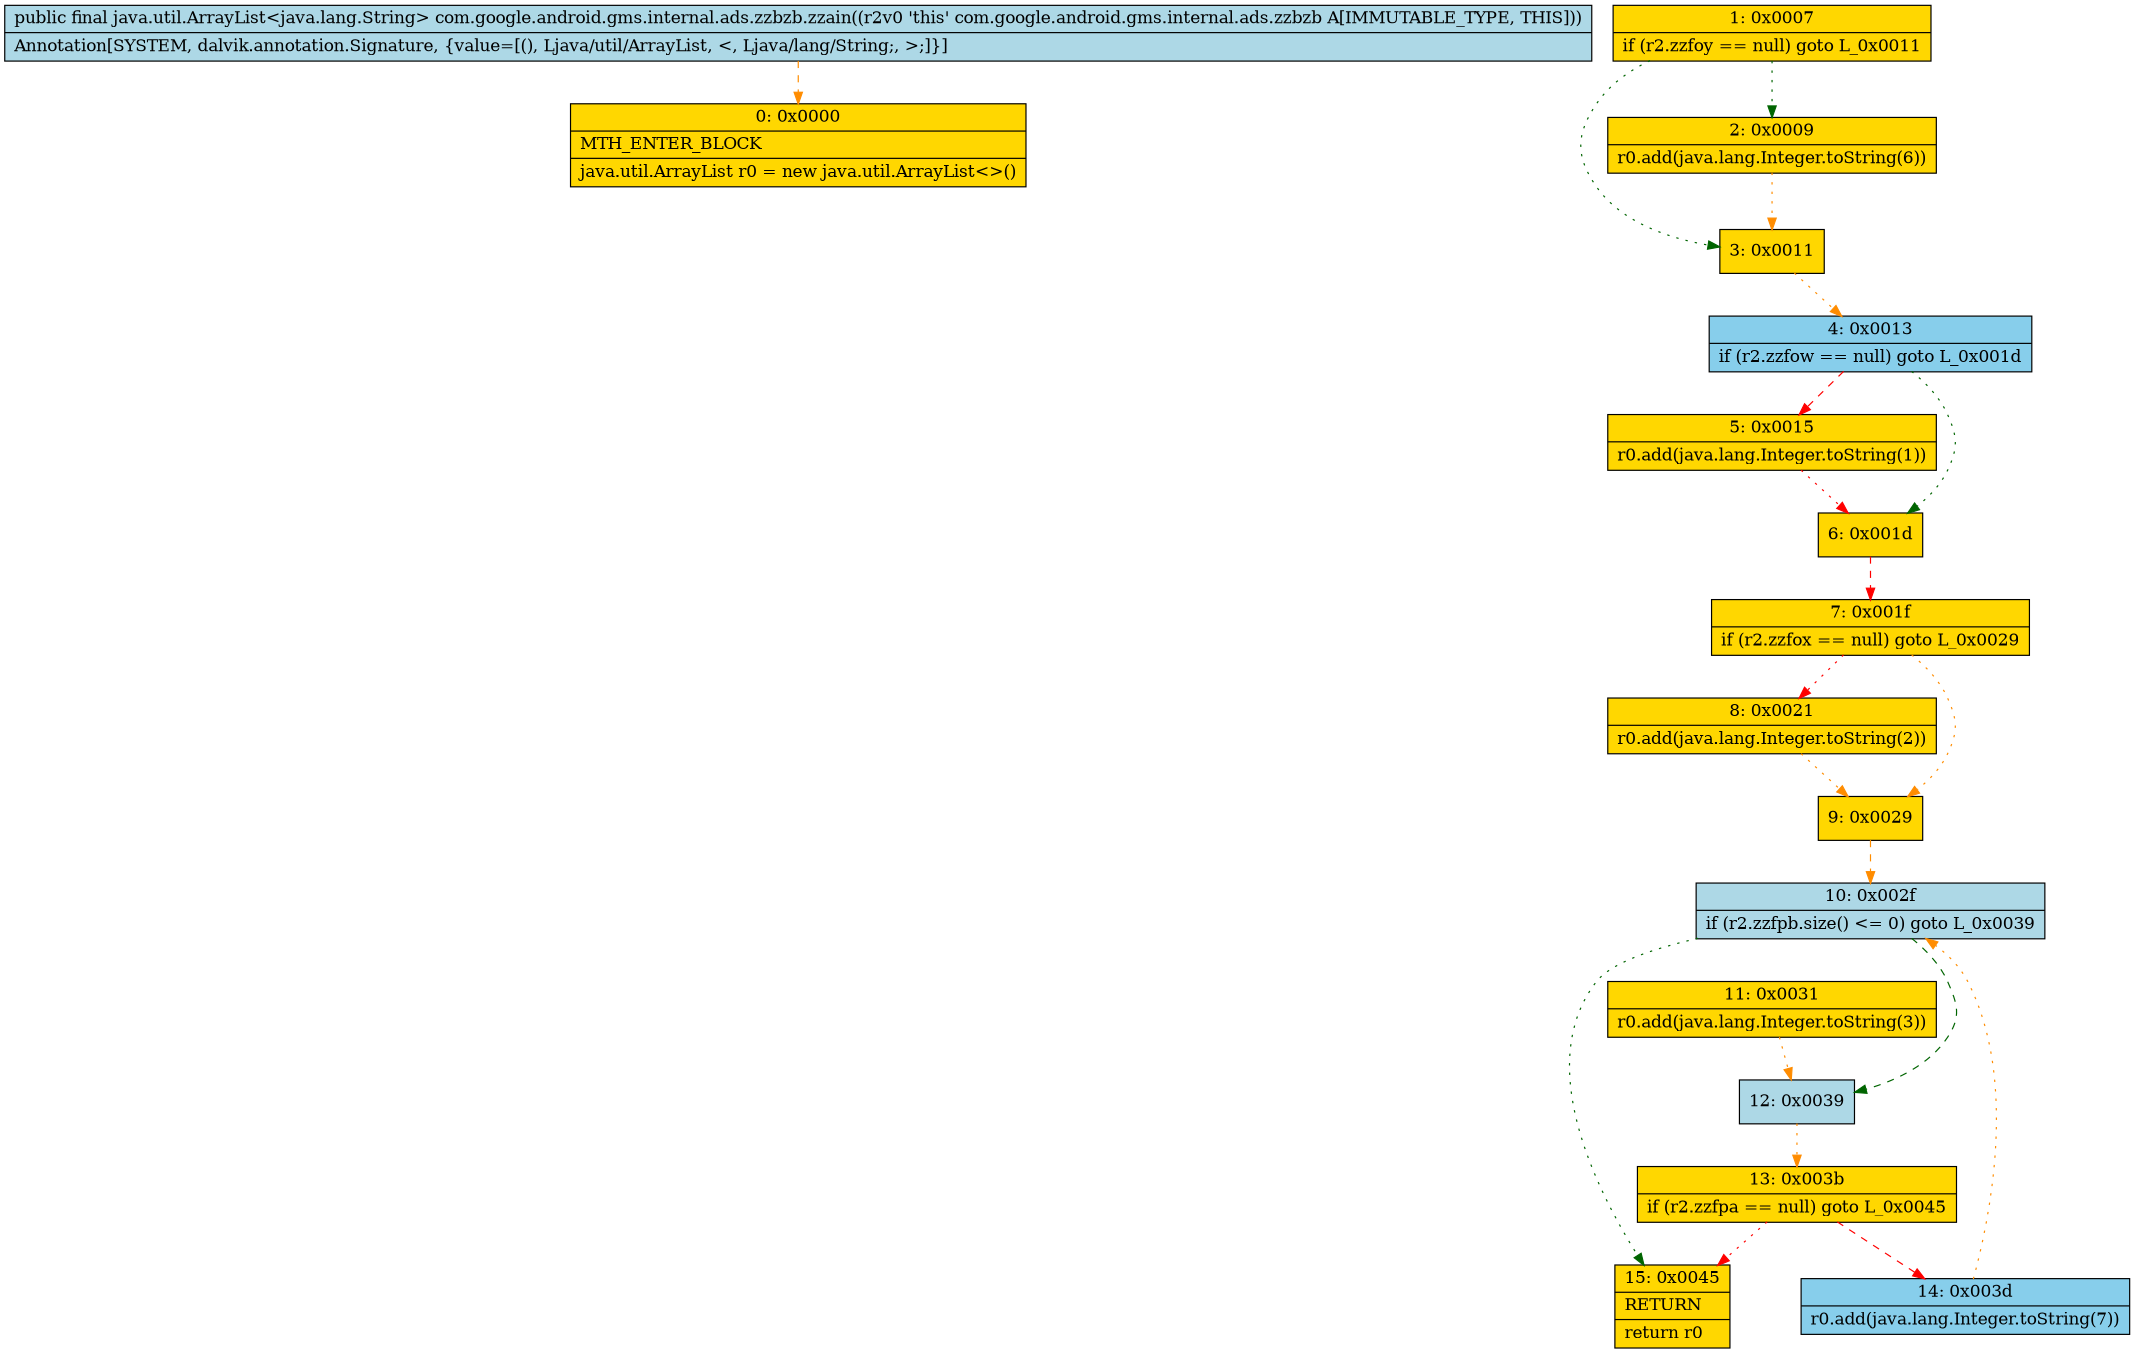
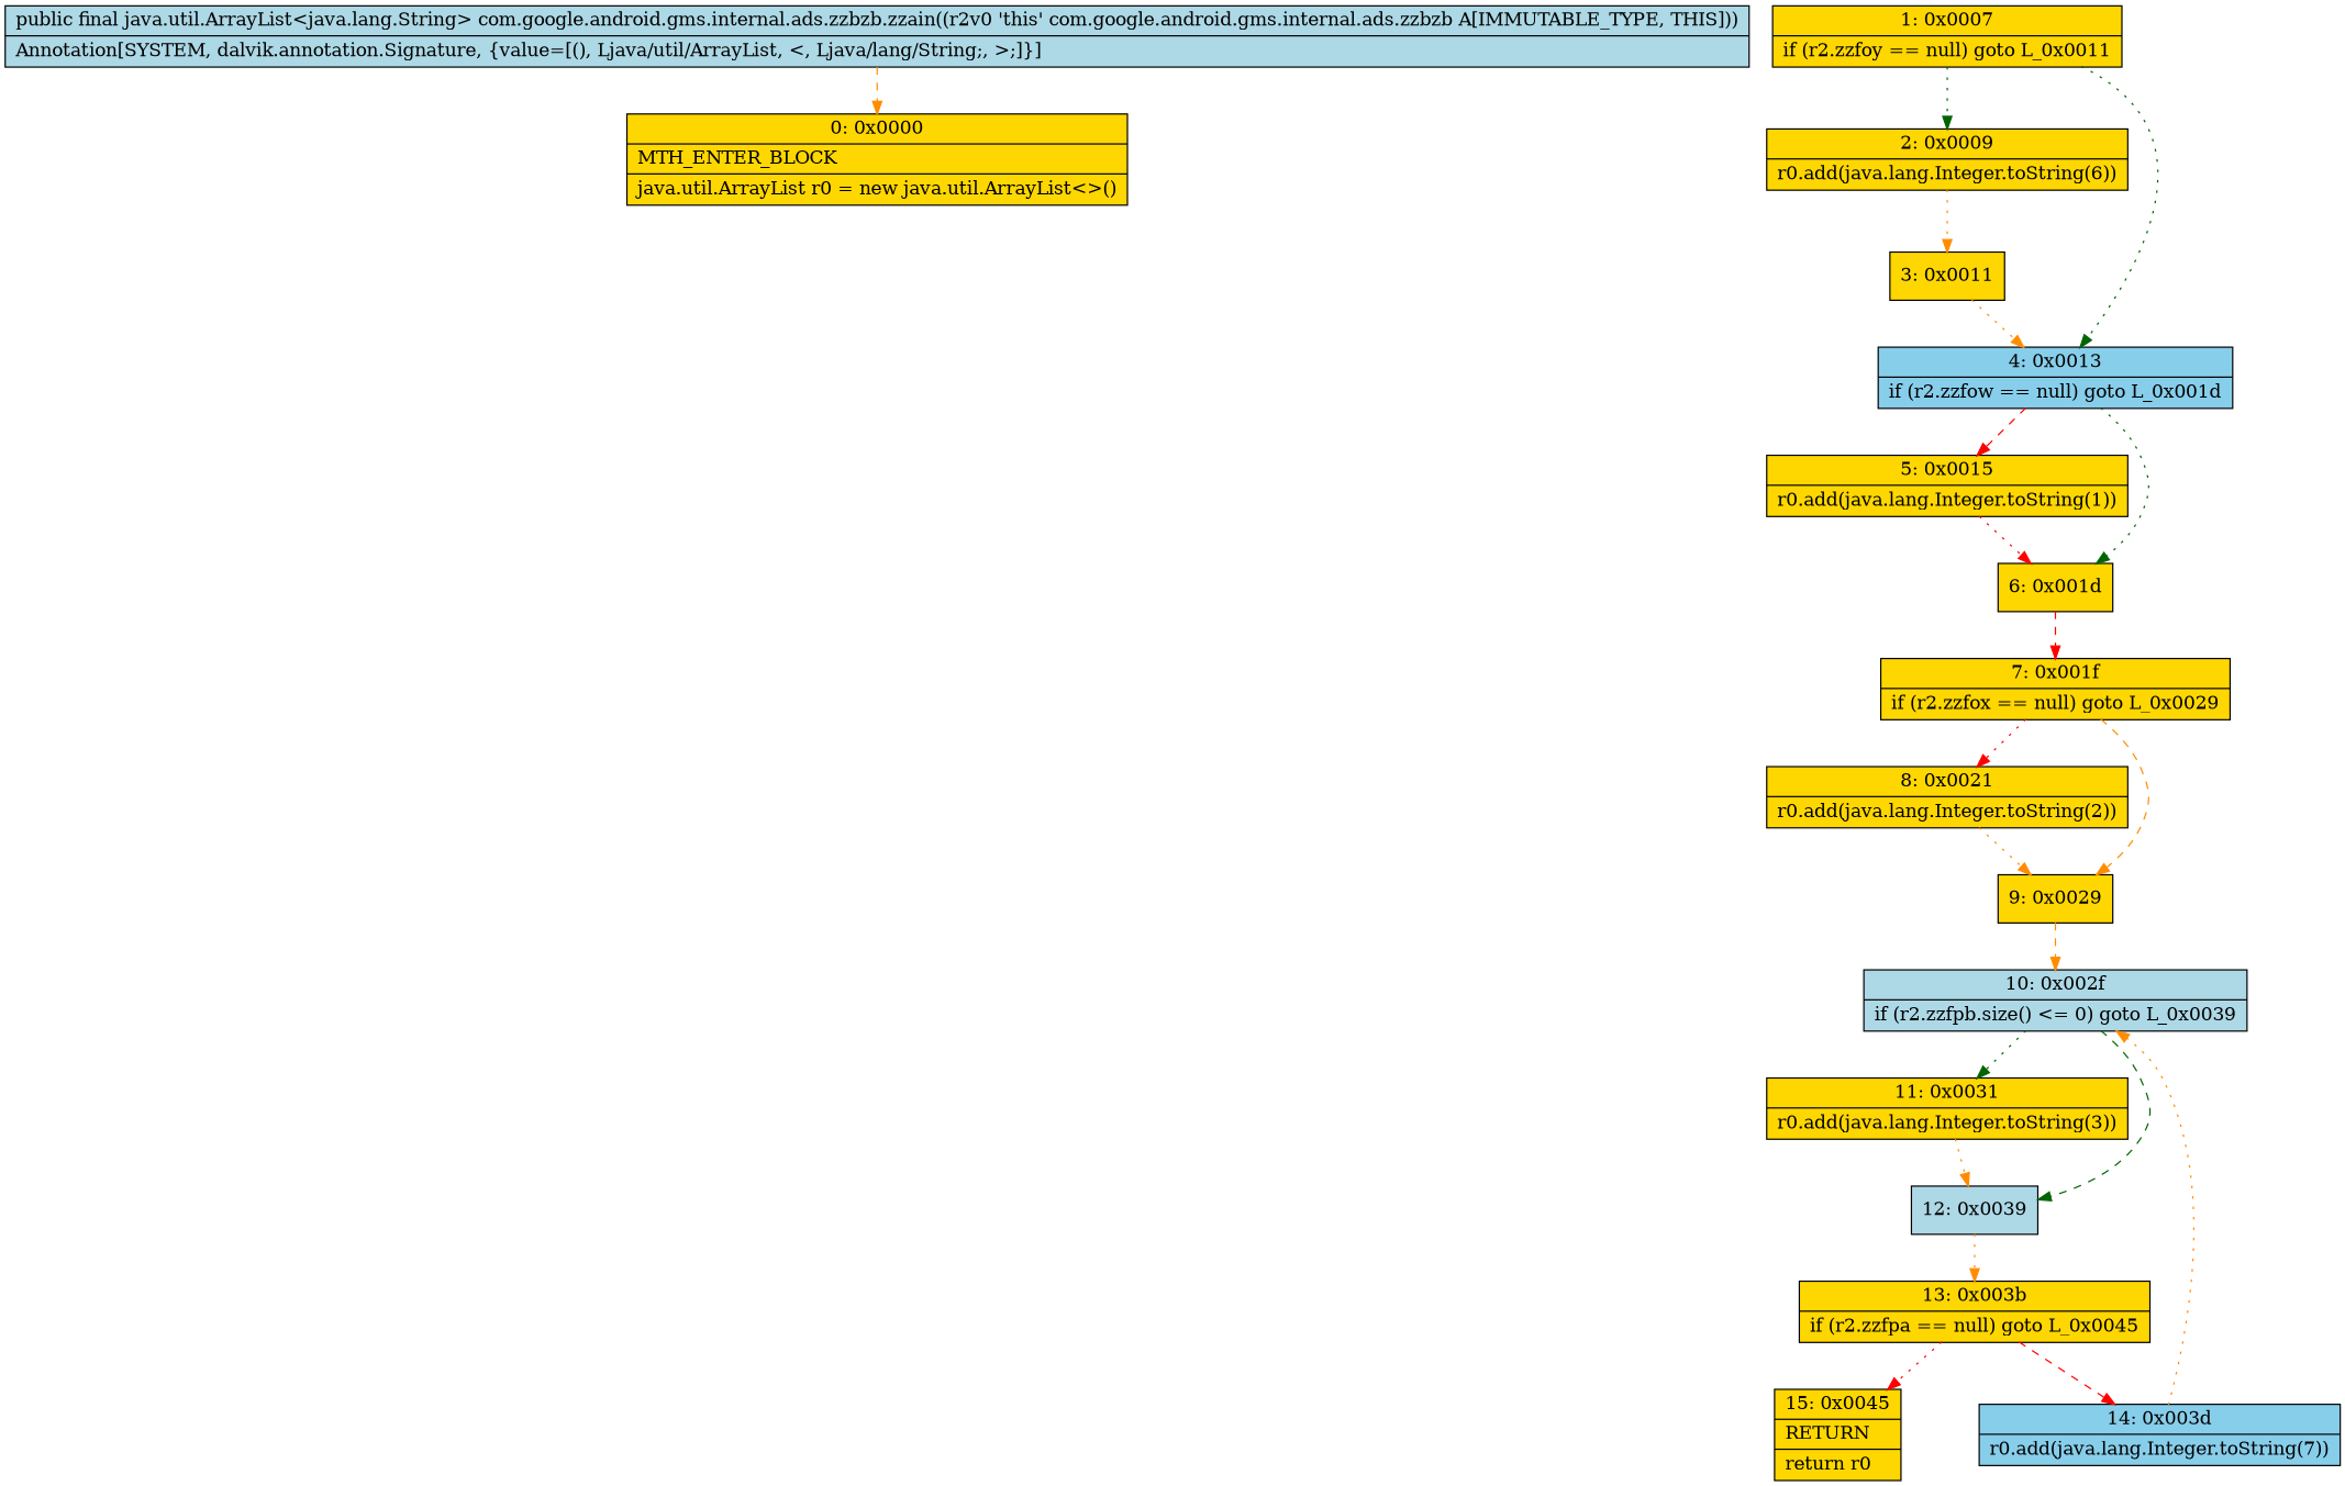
  digraph {
    node [fillcolor=gold shape=record style=filled]
    edge [color=darkorange style=dotted]
    n1 [label="{0\:\ 0x0000|MTH_ENTER_BLOCK\l|java.util.ArrayList r0 = new java.util.ArrayList\<\>()\l}"]
    n2 [label="{1\:\ 0x0007|if (r2.zzfoy == null) goto L_0x0011\l}"]
    n3 [label="{2\:\ 0x0009|r0.add(java.lang.Integer.toString(6))\l}"]
    n4 [label="{3\:\ 0x0011}"]
    n5 [fillcolor=skyblue label="{4\:\ 0x0013|if (r2.zzfow == null) goto L_0x001d\l}"]
    n6 [label="{5\:\ 0x0015|r0.add(java.lang.Integer.toString(1))\l}"]
    n7 [label="{6\:\ 0x001d}"]
    n8 [label="{7\:\ 0x001f|if (r2.zzfox == null) goto L_0x0029\l}"]
    n9 [label="{8\:\ 0x0021|r0.add(java.lang.Integer.toString(2))\l}"]
    n10 [label="{9\:\ 0x0029}"]
    n11 [fillcolor=lightblue label="{10\:\ 0x002f|if (r2.zzfpb.size() \<= 0) goto L_0x0039\l}"]
    n12 [label="{11\:\ 0x0031|r0.add(java.lang.Integer.toString(3))\l}"]
    n13 [fillcolor=lightblue label="{12\:\ 0x0039}"]
    n14 [label="{13\:\ 0x003b|if (r2.zzfpa == null) goto L_0x0045\l}"]
    n15 [fillcolor=skyblue label="{14\:\ 0x003d|r0.add(java.lang.Integer.toString(7))\l}"]
    n16 [label="{15\:\ 0x0045|RETURN\l|return r0\l}"]
    n17 [fillcolor=lightblue label="{public final java.util.ArrayList\<java.lang.String\> com.google.android.gms.internal.ads.zzbzb.zzain((r2v0 'this' com.google.android.gms.internal.ads.zzbzb A[IMMUTABLE_TYPE, THIS]))  | Annotation[SYSTEM, dalvik.annotation.Signature, \{value=[(), Ljava\/util\/ArrayList, \<, Ljava\/lang\/String;, \>;]\}]\l}"]
    n2 -> n3 [color=darkgreen]
-   n2 -> n4 [color=darkgreen]
+   n2 -> n5 [color=darkgreen]
    n3 -> n4
    n4 -> n5
    n5 -> n6 [color=red style=dashed]
    n5 -> n7 [color=darkgreen]
    n6 -> n7 [color=red]
    n7 -> n8 [color=red style=dashed]
    n8 -> n9 [color=red]
-   n8 -> n10
+   n8 -> n10 [style=dashed]
    n9 -> n10
    n10 -> n11 [style=dashed]
-   n11 -> n16 [color=darkgreen]
+   n11 -> n12 [color=darkgreen]
    n11 -> n13 [color=darkgreen style=dashed]
    n12 -> n13
    n13 -> n14
    n14 -> n15 [color=red style=dashed]
    n14 -> n16 [color=red]
    n15 -> n11
    n17 -> n1 [style=dashed]
  }
